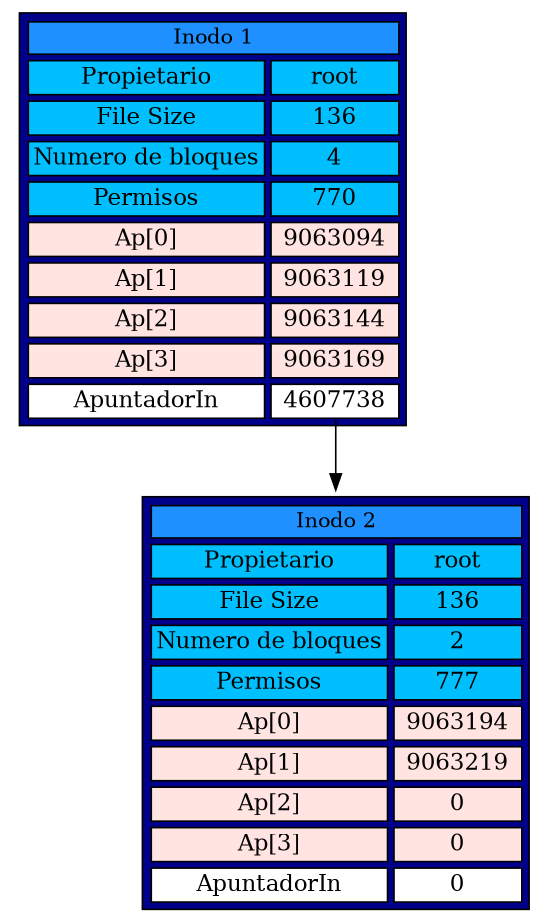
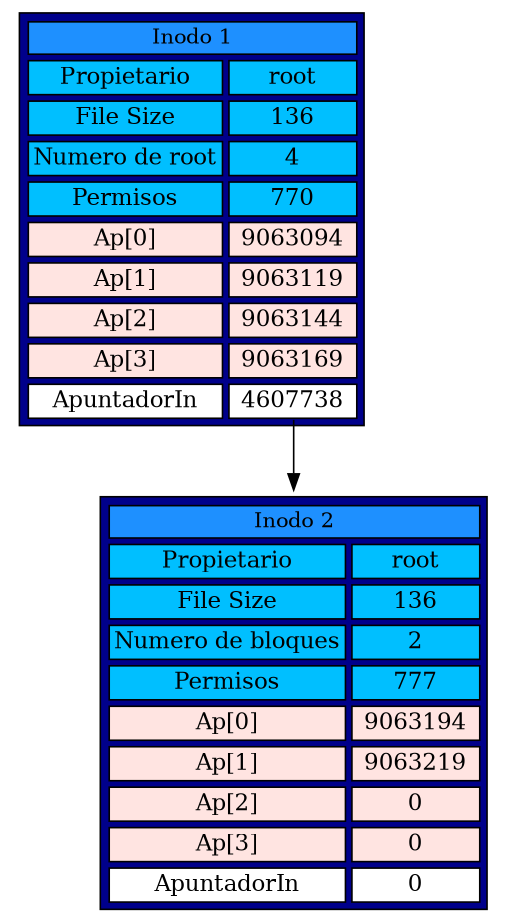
  digraph {
    node [shape=plaintext]
-   n1 [label=< 	<TABLE   cellpadding="2"   CELLBORDER="1" CELLSPACING="4" BGCOLOR="blue4" color = 'black'>             	   <TR> 	   <TD bgcolor='dodgerblue' colspan="2"><font color='black' point-size='13'>Inodo 1</font></TD> 	   </TR> 	   <TR>  		   <TD bgcolor='deepskyblue' >Propietario</TD> 		   <TD bgcolor='deepskyblue' > root </TD> 	   </TR> 	    	   <TR>  		   <TD bgcolor='deepskyblue' >File Size</TD> 		   <TD bgcolor='deepskyblue' > 136 </TD> 	   </TR> 	   <TR>  		   <TD bgcolor='deepskyblue' >Numero de bloques</TD> 		   <TD bgcolor='deepskyblue' > 4 </TD> 	   </TR> 	   <TR>  		   <TD bgcolor='deepskyblue' >Permisos</TD> 		   <TD bgcolor='deepskyblue' > 770 </TD> 	   </TR> 	   <TR>  		   <TD bgcolor='mistyrose' >Ap[0]</TD> 		   <TD bgcolor='mistyrose' PORT="0" > 9063094 </TD> 	   </TR> 	   <TR>  		   <TD bgcolor='mistyrose' >Ap[1]</TD> 		   <TD bgcolor='mistyrose' PORT="1" > 9063119 </TD> 	   </TR> 	   <TR>  		   <TD bgcolor='mistyrose' >Ap[2]</TD> 		   <TD bgcolor='mistyrose' PORT="2" > 9063144 </TD> 	   </TR> 	   <TR>  		   <TD bgcolor='mistyrose' >Ap[3]</TD> 		   <TD bgcolor='mistyrose' PORT="3" > 9063169 </TD> 	   </TR> 	   <TR>  		   <TD bgcolor='white' >ApuntadorIn</TD> 		   <TD bgcolor='white' PORT="4" > 4607738 </TD> 	   </TR>     	</TABLE>    >]
+   n1 [label=< 	<TABLE   cellpadding="2"   CELLBORDER="1" CELLSPACING="4" BGCOLOR="blue4" color = 'black'>             	   <TR> 	   <TD bgcolor='dodgerblue' colspan="2"><font color='black' point-size='13'>Inodo 1</font></TD> 	   </TR> 	   <TR>  		   <TD bgcolor='deepskyblue' >Propietario</TD> 		   <TD bgcolor='deepskyblue' > root </TD> 	   </TR> 	    	   <TR>  		   <TD bgcolor='deepskyblue' >File Size</TD> 		   <TD bgcolor='deepskyblue' > 136 </TD> 	   </TR> 	   <TR>  		   <TD bgcolor='deepskyblue' >Numero de root</TD> 		   <TD bgcolor='deepskyblue' > 4 </TD> 	   </TR> 	   <TR>  		   <TD bgcolor='deepskyblue' >Permisos</TD> 		   <TD bgcolor='deepskyblue' > 770 </TD> 	   </TR> 	   <TR>  		   <TD bgcolor='mistyrose' >Ap[0]</TD> 		   <TD bgcolor='mistyrose' PORT="0" > 9063094 </TD> 	   </TR> 	   <TR>  		   <TD bgcolor='mistyrose' >Ap[1]</TD> 		   <TD bgcolor='mistyrose' PORT="1" > 9063119 </TD> 	   </TR> 	   <TR>  		   <TD bgcolor='mistyrose' >Ap[2]</TD> 		   <TD bgcolor='mistyrose' PORT="2" > 9063144 </TD> 	   </TR> 	   <TR>  		   <TD bgcolor='mistyrose' >Ap[3]</TD> 		   <TD bgcolor='mistyrose' PORT="3" > 9063169 </TD> 	   </TR> 	   <TR>  		   <TD bgcolor='white' >ApuntadorIn</TD> 		   <TD bgcolor='white' PORT="4" > 4607738 </TD> 	   </TR>     	</TABLE>    >]
    n2 [label=< 	<TABLE   cellpadding="2"   CELLBORDER="1" CELLSPACING="4" BGCOLOR="blue4" color = 'black'>             	   <TR> 	   <TD bgcolor='dodgerblue' colspan="2"><font color='black' point-size='13'>Inodo 2</font></TD> 	   </TR> 	   <TR>  		   <TD bgcolor='deepskyblue' >Propietario</TD> 		   <TD bgcolor='deepskyblue' > root </TD> 	   </TR> 	    	   <TR>  		   <TD bgcolor='deepskyblue' >File Size</TD> 		   <TD bgcolor='deepskyblue' > 136 </TD> 	   </TR> 	   <TR>  		   <TD bgcolor='deepskyblue' >Numero de bloques</TD> 		   <TD bgcolor='deepskyblue' > 2 </TD> 	   </TR> 	   <TR>  		   <TD bgcolor='deepskyblue' >Permisos</TD> 		   <TD bgcolor='deepskyblue' > 777 </TD> 	   </TR> 	   <TR>  		   <TD bgcolor='mistyrose' >Ap[0]</TD> 		   <TD bgcolor='mistyrose' PORT="0" > 9063194 </TD> 	   </TR> 	   <TR>  		   <TD bgcolor='mistyrose' >Ap[1]</TD> 		   <TD bgcolor='mistyrose' PORT="1" > 9063219 </TD> 	   </TR> 	   <TR>  		   <TD bgcolor='mistyrose' >Ap[2]</TD> 		   <TD bgcolor='mistyrose' PORT="2" > 0 </TD> 	   </TR> 	   <TR>  		   <TD bgcolor='mistyrose' >Ap[3]</TD> 		   <TD bgcolor='mistyrose' PORT="3" > 0 </TD> 	   </TR> 	   <TR>  		   <TD bgcolor='white' >ApuntadorIn</TD> 		   <TD bgcolor='white' PORT="4" > 0 </TD> 	   </TR>     	</TABLE>    >]
    n1 -> n2 [tailport=4]
  }
